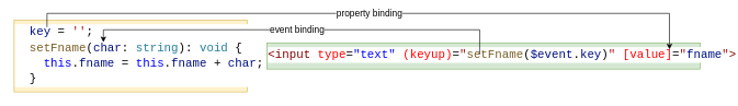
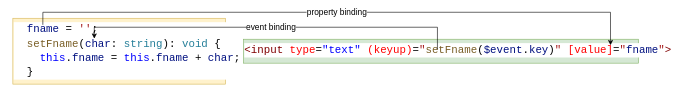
  <mxCell id="0" />
  <mxCell id="1" parent="0" />
  <mxCell id="2" value="&lt;div style=&quot;color: rgb(0, 0, 0); background-color: rgb(255, 255, 255); font-family: consolas, &amp;quot;courier new&amp;quot;, monospace; font-weight: normal; font-size: 18px; line-height: 24px;&quot;&gt;&lt;div&gt;&lt;span style=&quot;color: #800000&quot;&gt;&amp;lt;input&lt;/span&gt;&lt;span style=&quot;color: #000000&quot;&gt;&amp;nbsp;&lt;/span&gt;&lt;span style=&quot;color: #ff0000&quot;&gt;type&lt;/span&gt;&lt;span style=&quot;color: #000000&quot;&gt;=&lt;/span&gt;&lt;span style=&quot;color: #0000ff&quot;&gt;&quot;text&quot;&lt;/span&gt;&lt;span style=&quot;color: #000000&quot;&gt;&amp;nbsp;&lt;/span&gt;&lt;span style=&quot;color: #ff0000&quot;&gt;(keyup)&lt;/span&gt;&lt;span style=&quot;color: #000000&quot;&gt;=&lt;/span&gt;&lt;span style=&quot;color: #a31515&quot;&gt;&quot;&lt;/span&gt;&lt;span style=&quot;color: #795e26&quot;&gt;setFname&lt;/span&gt;&lt;span style=&quot;color: #000000&quot;&gt;(&lt;/span&gt;&lt;span style=&quot;color: #001080&quot;&gt;$event&lt;/span&gt;&lt;span style=&quot;color: #000000&quot;&gt;.&lt;/span&gt;&lt;span style=&quot;color: #001080&quot;&gt;key&lt;/span&gt;&lt;span style=&quot;color: #000000&quot;&gt;)&lt;/span&gt;&lt;span style=&quot;color: #a31515&quot;&gt;&quot;&lt;/span&gt;&lt;span style=&quot;color: #000000&quot;&gt;&amp;nbsp;&lt;/span&gt;&lt;span style=&quot;color: #ff0000&quot;&gt;[value]&lt;/span&gt;&lt;span style=&quot;color: #000000&quot;&gt;=&lt;/span&gt;&lt;span style=&quot;color: #a31515&quot;&gt;&quot;&lt;/span&gt;&lt;span style=&quot;color: #001080&quot;&gt;fname&lt;/span&gt;&lt;span style=&quot;color: #a31515&quot;&gt;&quot;&lt;/span&gt;&lt;span style=&quot;color: #800000&quot;&gt;&amp;gt;&lt;/span&gt;&lt;/div&gt;&lt;/div&gt;" style="text;whiteSpace=wrap;html=1;fontSize=13;fillColor=#d5e8d4;strokeColor=#82b366;" vertex="1" parent="1"><mxGeometry x="405" y="65" width="660" height="40" as="geometry" /></mxCell>
- <mxCell id="3" value="&lt;div style=&quot;color: rgb(0, 0, 0); background-color: rgb(255, 255, 255); font-family: consolas, &amp;quot;courier new&amp;quot;, monospace; font-weight: normal; font-size: 18px; line-height: 24px;&quot;&gt;&lt;div&gt;&lt;span style=&quot;color: #000000&quot;&gt;&amp;nbsp;&amp;nbsp;&lt;/span&gt;&lt;span style=&quot;color: #001080&quot;&gt;key&lt;/span&gt;&lt;span style=&quot;color: #000000&quot;&gt;&amp;nbsp;=&amp;nbsp;&lt;/span&gt;&lt;span style=&quot;color: #a31515&quot;&gt;''&lt;/span&gt;&lt;span style=&quot;color: #000000&quot;&gt;;&lt;/span&gt;&lt;/div&gt;&lt;div&gt;&lt;span style=&quot;color: #000000&quot;&gt;&amp;nbsp;&amp;nbsp;&lt;/span&gt;&lt;span style=&quot;color: #795e26&quot;&gt;setFname&lt;/span&gt;&lt;span style=&quot;color: #000000&quot;&gt;(&lt;/span&gt;&lt;span style=&quot;color: #001080&quot;&gt;char&lt;/span&gt;&lt;span style=&quot;color: #000000&quot;&gt;:&amp;nbsp;&lt;/span&gt;&lt;span style=&quot;color: #267f99&quot;&gt;string&lt;/span&gt;&lt;span style=&quot;color: #000000&quot;&gt;):&amp;nbsp;&lt;/span&gt;&lt;span style=&quot;color: #267f99&quot;&gt;void&lt;/span&gt;&lt;span style=&quot;color: #000000&quot;&gt;&amp;nbsp;{&lt;/span&gt;&lt;/div&gt;&lt;div&gt;&lt;span style=&quot;color: #000000&quot;&gt;&amp;nbsp;&amp;nbsp;&amp;nbsp;&amp;nbsp;&lt;/span&gt;&lt;span style=&quot;color: #0000ff&quot;&gt;this&lt;/span&gt;&lt;span style=&quot;color: #000000&quot;&gt;.&lt;/span&gt;&lt;span style=&quot;color: #001080&quot;&gt;fname&lt;/span&gt;&lt;span style=&quot;color: #000000&quot;&gt;&amp;nbsp;=&amp;nbsp;&lt;/span&gt;&lt;span style=&quot;color: #0000ff&quot;&gt;this&lt;/span&gt;&lt;span style=&quot;color: #000000&quot;&gt;.&lt;/span&gt;&lt;span style=&quot;color: #001080&quot;&gt;fname&lt;/span&gt;&lt;span style=&quot;color: #000000&quot;&gt;&amp;nbsp;+&amp;nbsp;&lt;/span&gt;&lt;span style=&quot;color: #001080&quot;&gt;char&lt;/span&gt;&lt;span style=&quot;color: #000000&quot;&gt;;&lt;/span&gt;&lt;/div&gt;&lt;div&gt;&lt;span style=&quot;color: #000000&quot;&gt;&amp;nbsp;&amp;nbsp;}&lt;/span&gt;&lt;/div&gt;&lt;/div&gt;" style="text;whiteSpace=wrap;html=1;fontSize=13;fillColor=#fff2cc;strokeColor=#d6b656;" vertex="1" parent="1"><mxGeometry x="20" y="30" width="355" height="110" as="geometry" /></mxCell>
+ <mxCell id="3" value="&lt;div style=&quot;color: rgb(0, 0, 0); background-color: rgb(255, 255, 255); font-family: consolas, &amp;quot;courier new&amp;quot;, monospace; font-weight: normal; font-size: 18px; line-height: 24px;&quot;&gt;&lt;div&gt;&lt;span style=&quot;color: #000000&quot;&gt;&amp;nbsp;&amp;nbsp;&lt;/span&gt;&lt;span style=&quot;color: #001080&quot;&gt;fname&lt;/span&gt;&lt;span style=&quot;color: #000000&quot;&gt;&amp;nbsp;=&amp;nbsp;&lt;/span&gt;&lt;span style=&quot;color: #a31515&quot;&gt;''&lt;/span&gt;&lt;span style=&quot;color: #000000&quot;&gt;;&lt;/span&gt;&lt;/div&gt;&lt;div&gt;&lt;span style=&quot;color: #000000&quot;&gt;&amp;nbsp;&amp;nbsp;&lt;/span&gt;&lt;span style=&quot;color: #795e26&quot;&gt;setFname&lt;/span&gt;&lt;span style=&quot;color: #000000&quot;&gt;(&lt;/span&gt;&lt;span style=&quot;color: #001080&quot;&gt;char&lt;/span&gt;&lt;span style=&quot;color: #000000&quot;&gt;:&amp;nbsp;&lt;/span&gt;&lt;span style=&quot;color: #267f99&quot;&gt;string&lt;/span&gt;&lt;span style=&quot;color: #000000&quot;&gt;):&amp;nbsp;&lt;/span&gt;&lt;span style=&quot;color: #267f99&quot;&gt;void&lt;/span&gt;&lt;span style=&quot;color: #000000&quot;&gt;&amp;nbsp;{&lt;/span&gt;&lt;/div&gt;&lt;div&gt;&lt;span style=&quot;color: #000000&quot;&gt;&amp;nbsp;&amp;nbsp;&amp;nbsp;&amp;nbsp;&lt;/span&gt;&lt;span style=&quot;color: #0000ff&quot;&gt;this&lt;/span&gt;&lt;span style=&quot;color: #000000&quot;&gt;.&lt;/span&gt;&lt;span style=&quot;color: #001080&quot;&gt;fname&lt;/span&gt;&lt;span style=&quot;color: #000000&quot;&gt;&amp;nbsp;=&amp;nbsp;&lt;/span&gt;&lt;span style=&quot;color: #0000ff&quot;&gt;this&lt;/span&gt;&lt;span style=&quot;color: #000000&quot;&gt;.&lt;/span&gt;&lt;span style=&quot;color: #001080&quot;&gt;fname&lt;/span&gt;&lt;span style=&quot;color: #000000&quot;&gt;&amp;nbsp;+&amp;nbsp;&lt;/span&gt;&lt;span style=&quot;color: #001080&quot;&gt;char&lt;/span&gt;&lt;span style=&quot;color: #000000&quot;&gt;;&lt;/span&gt;&lt;/div&gt;&lt;div&gt;&lt;span style=&quot;color: #000000&quot;&gt;&amp;nbsp;&amp;nbsp;}&lt;/span&gt;&lt;/div&gt;&lt;/div&gt;" style="text;whiteSpace=wrap;html=1;fontSize=13;fillColor=#fff2cc;strokeColor=#d6b656;" vertex="1" parent="1"><mxGeometry x="20" y="30" width="355" height="110" as="geometry" /></mxCell>
  <mxCell id="4" value="event binding" style="edgeStyle=orthogonalEdgeStyle;rounded=0;orthogonalLoop=1;jettySize=auto;html=1;exitX=0.491;exitY=0.3;exitDx=0;exitDy=0;fontSize=14;exitPerimeter=0;entryX=0.383;entryY=0.264;entryDx=0;entryDy=0;entryPerimeter=0;" edge="1" parent="1"><mxGeometry relative="1" as="geometry"><mxPoint x="155.965" y="64.04" as="targetPoint" /><mxPoint x="729.06" y="82" as="sourcePoint" /><Array as="points"><mxPoint x="729" y="45" /><mxPoint x="156" y="45" /></Array></mxGeometry></mxCell>
  <mxCell id="5" value="property binding" style="edgeStyle=orthogonalEdgeStyle;rounded=0;orthogonalLoop=1;jettySize=auto;html=1;exitX=0.141;exitY=0.091;exitDx=0;exitDy=0;fontSize=14;exitPerimeter=0;entryX=0.929;entryY=0.25;entryDx=0;entryDy=0;entryPerimeter=0;" edge="1" parent="1" target="2"><mxGeometry relative="1" as="geometry"><mxPoint x="1016" y="61" as="targetPoint" /><mxPoint x="70.055" y="41.01" as="sourcePoint" /><Array as="points"><mxPoint x="70" y="20" /><mxPoint x="1018" y="20" /></Array></mxGeometry></mxCell>
